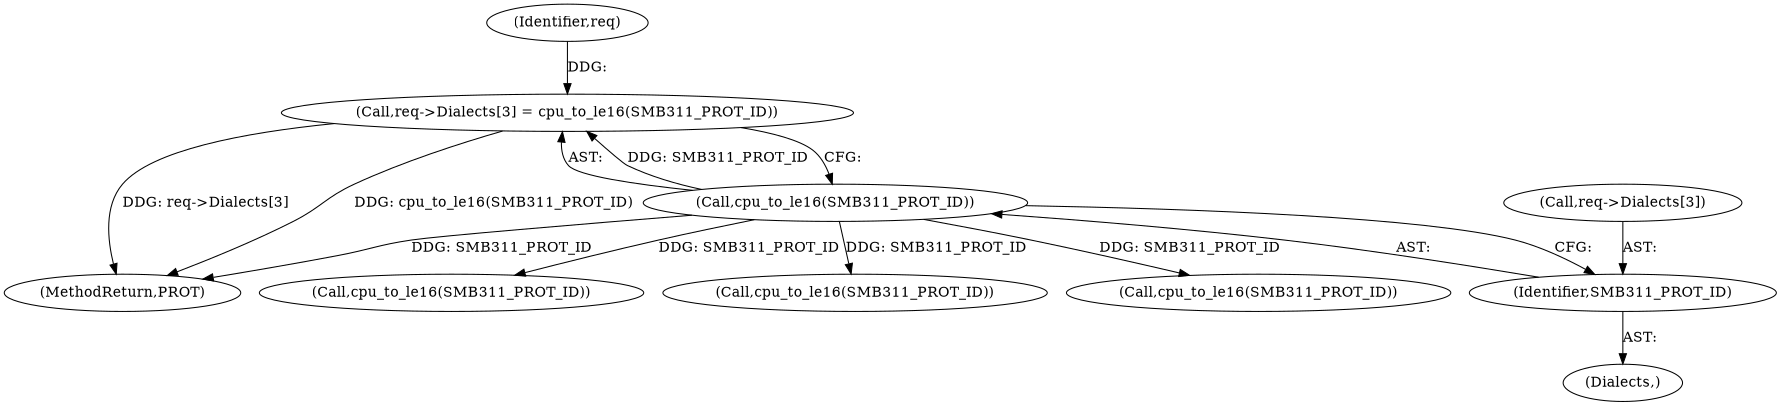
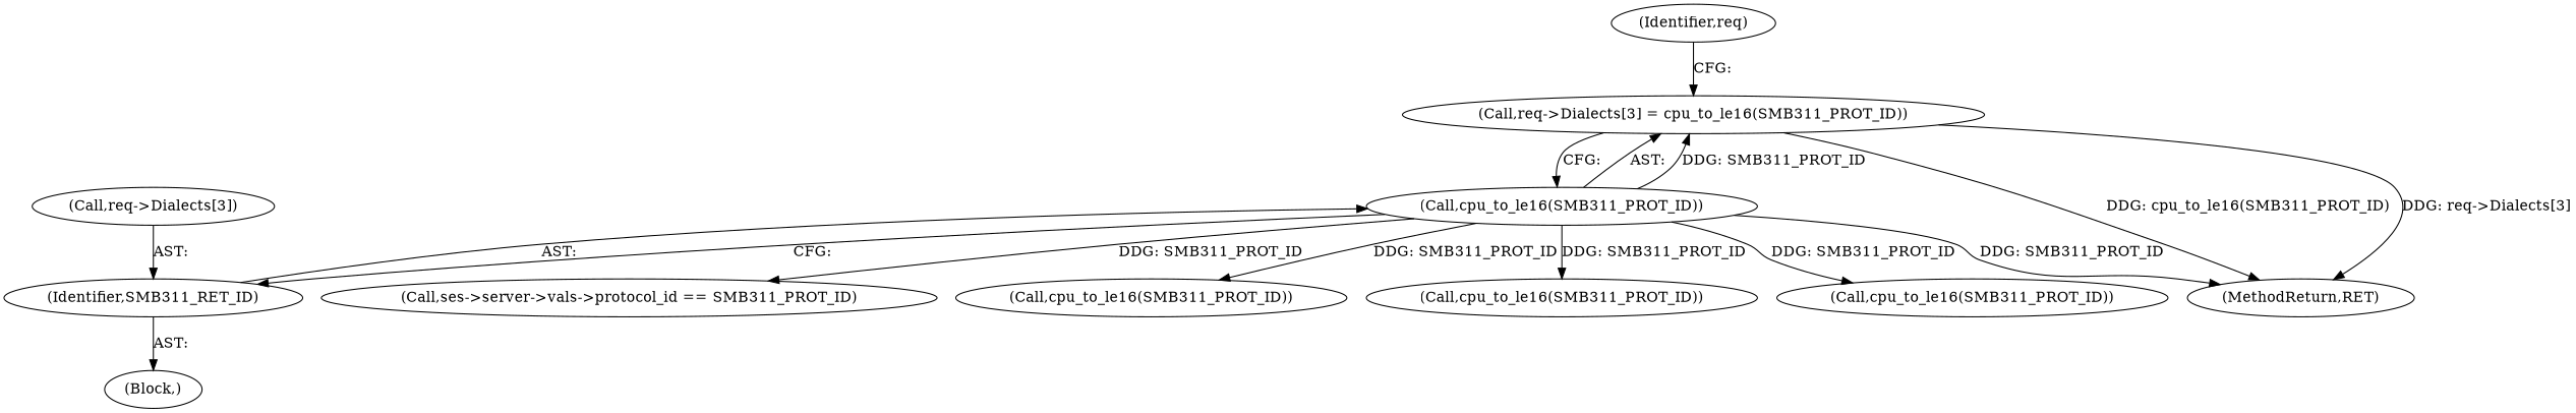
  digraph {
    n1 [label="(Call,req->Dialects[3] = cpu_to_le16(SMB311_PROT_ID))"]
    n2 [label="(Call,cpu_to_le16(SMB311_PROT_ID))"]
-   n3 [label="(MethodReturn,PROT)"]
+   n3 [label="(MethodReturn,RET)"]
    n4 [label="(Call,cpu_to_le16(SMB311_PROT_ID))"]
    n5 [label="(Call,cpu_to_le16(SMB311_PROT_ID))"]
-   n7 [label="(Identifier,SMB311_PROT_ID)"]
+   n6 [label="(Call,ses->server->vals->protocol_id == SMB311_PROT_ID)"]
+   n7 [label="(Identifier,SMB311_RET_ID)"]
    n8 [label="(Call,cpu_to_le16(SMB311_PROT_ID))"]
-   n9 [label="(Dialects,)"]
+   n9 [label="(Block,)"]
    n10 [label="(Call,req->Dialects[3])"]
    n11 [label="(Identifier,req)"]
    n1 -> n2 [label="CFG: "]
    n1 -> n3 [label="DDG: cpu_to_le16(SMB311_PROT_ID)"]
    n1 -> n3 [label="DDG: req->Dialects[3]"]
    n2 -> n1 [label="AST: "]
    n2 -> n1 [label="DDG: SMB311_PROT_ID"]
    n2 -> n3 [label="DDG: SMB311_PROT_ID"]
    n2 -> n4 [label="DDG: SMB311_PROT_ID"]
    n2 -> n5 [label="DDG: SMB311_PROT_ID"]
+   n2 -> n6 [label="DDG: SMB311_PROT_ID"]
    n2 -> n7 [label="CFG: "]
    n2 -> n8 [label="DDG: SMB311_PROT_ID"]
    n7 -> n2 [label="AST: "]
    n7 -> n9 [label="AST: "]
    n10 -> n7 [label="AST: "]
-   n11 -> n1 [label="DDG: "]
+   n11 -> n1 [label="CFG: "]
  }
